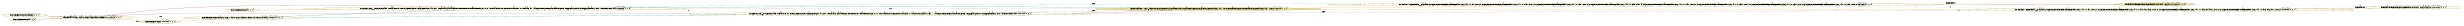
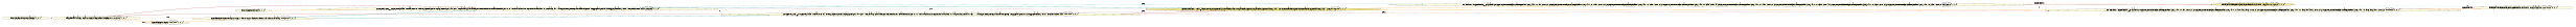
  digraph {
    rankdir=LR
    node [fillcolor=lightyellow shape=octagon style=filled]
    edge [arrowhead=tee color=brown style=bold]
    n1 [label="TestHelper.assertExpectedObjects(expectedResults,result.toList(),\"expr-arrayfn-auto\")@@@10@@@['0', '0', '1']"]
    n2 [fillcolor=khaki label="TestHelper.assertExpectedObjects(expectedResults,result.toList(),\"expr-auto\")@@@6@@@['1', '1', '0']" shape=ellipse]
    n3 [fillcolor=khaki label="Sequence<ResultRow> result = helper.runQueryOnSegmentsObjs(ImmutableList.of(new QueryableIndexSegment(queryableIndex,SegmentId.dummy(\"sid1\")),new IncrementalIndexSegment(incrementalIndex,SegmentId.dummy(\"sid2\"))),query)@@@8@@@['1', '1', '1']"]
    n4 [label="List<ResultRow> expectedResults = Arrays.asList(GroupByQueryRunnerTestHelper.createExpectedRow(query,\"1970\",\"tt\",\"foo\",\"count\",2L),GroupByQueryRunnerTestHelper.createExpectedRow(query,\"1970\",\"tt\",\"t1foo\",\"count\",2L),GroupByQueryRunnerTestHelper.createExpectedRow(query,\"1970\",\"tt\",\"t2foo\",\"count\",2L),GroupByQueryRunnerTestHelper.createExpectedRow(query,\"1970\",\"tt\",\"t3foo\",\"count\",4L),GroupByQueryRunnerTestHelper.createExpectedRow(query,\"1970\",\"tt\",\"t4foo\",\"count\",2L),GroupByQueryRunnerTestHelper.createExpectedRow(query,\"1970\",\"tt\",\"t5foo\",\"count\",4L),GroupByQueryRunnerTestHelper.createExpectedRow(query,\"1970\",\"tt\",\"t6foo\",\"count\",2L),GroupByQueryRunnerTestHelper.createExpectedRow(query,\"1970\",\"tt\",\"t7foo\",\"count\",2L))@@@5@@@['1', '1', '0']" shape=ellipse]
    n5 [label="List<ResultRow> expectedResults = Arrays.asList(GroupByQueryRunnerTestHelper.createExpectedRow(query,\"1970\",\"tt\",\"foo\",\"count\",2L),GroupByQueryRunnerTestHelper.createExpectedRow(query,\"1970\",\"tt\",\"foot1, foot2, foot3\",\"count\",2L),GroupByQueryRunnerTestHelper.createExpectedRow(query,\"1970\",\"tt\",\"foot3, foot4, foot5\",\"count\",2L),GroupByQueryRunnerTestHelper.createExpectedRow(query,\"1970\",\"tt\",\"foot5, foot6, foot7\",\"count\",2L))@@@9@@@['0', '0', '1']"]
    n6 [label="GroupByQuery query = GroupByQuery.builder().setDataSource(\"xx\").setQuerySegmentSpec(new LegacySegmentSpec(\"1970/3000\")).setGranularity(Granularities.ALL).setDimensions(new DefaultDimensionSpec(\"tt\",\"tt\")).setVirtualColumns(new ExpressionVirtualColumn(\"tt\",\"concat(tags, 'foo')\",ValueType.STRING,TestExprMacroTable.INSTANCE)).setAggregatorSpecs(new CountAggregatorFactory(\"count\")).setContext(context).build()@@@3@@@['1', '1', '0']"]
    n7 [label="GroupByQuery query = GroupByQuery.builder().setDataSource(\"xx\").setQuerySegmentSpec(new LegacySegmentSpec(\"1970/3000\")).setGranularity(Granularities.ALL).setDimensions(new DefaultDimensionSpec(\"tt\",\"tt\")).setVirtualColumns(new ExpressionVirtualColumn(\"tt\",\"array_to_string(concat('foo', tags), ', ')\",ValueType.STRING,TestExprMacroTable.INSTANCE)).setAggregatorSpecs(new CountAggregatorFactory(\"count\")).setContext(context).build()@@@7@@@['0', '0', '1']"]
    n8 [label="testGroupByExpressionAuto['0', '1', '0']"]
    n9 [label="expectedException.expectMessage(\"GroupBy v1 does not support dimension selectors with unknown cardinality.\")@@@5@@@['1', '0', '1']"]
    n10 [label="expectedException.expect()@@@4@@@['1', '0', '1']" shape=ellipse]
    n11 [label="config.getDefaultStrategy().equals(GroupByStrategySelector.STRATEGY_V1)@@@3@@@['1', '0', '1']"]
    n12 [label="testGroupByExpressionAutoArrayFnArg['0', '0', '1']"]
-   n13 [label="testGroupByExpressionAuto['1', '0', '0']" shape=ellipse]
    n2 -> n1 [arrowhead=dot color=teal label=0 style=dashed]
    n3 -> n4 [color=darkorange]
    n3 -> n5 [color=darkorange]
    n4 -> n2 [arrowhead=dot color=darkorange label=expectedResults style=solid]
    n4 -> n2
    n4 -> n5 [label=0 style=dashed]
    n5 -> n1 [arrowhead=dot label=expectedResults style=solid]
    n5 -> n1 [arrowhead=dot color=darkorange]
    n6 -> n3 [arrowhead=dot label=query style=solid]
    n6 -> n3 [color=teal]
    n6 -> n4 [arrowhead=dot color=teal label=query style=solid]
    n6 -> n7 [color=darkorange label=0 style=dashed]
    n7 -> n3
    n7 -> n3 [arrowhead=dot label=query style=solid]
    n7 -> n5 [arrowhead=dot label=query style=solid]
    n8 -> n6 [color=darkorange]
    n9 -> n6 [arrowhead=dot color=teal]
    n9 -> n7 [color=teal]
    n10 -> n9 [color=darkorange]
    n11 -> n6
    n11 -> n7
    n11 -> n9 [arrowhead=dot color=darkorange label=true style=dotted]
    n11 -> n10 [arrowhead=dot color=darkorange]
    n11 -> n10 [arrowhead=dot label=true style=dotted]
    n12 -> n11
-   n13 -> n11
  }
